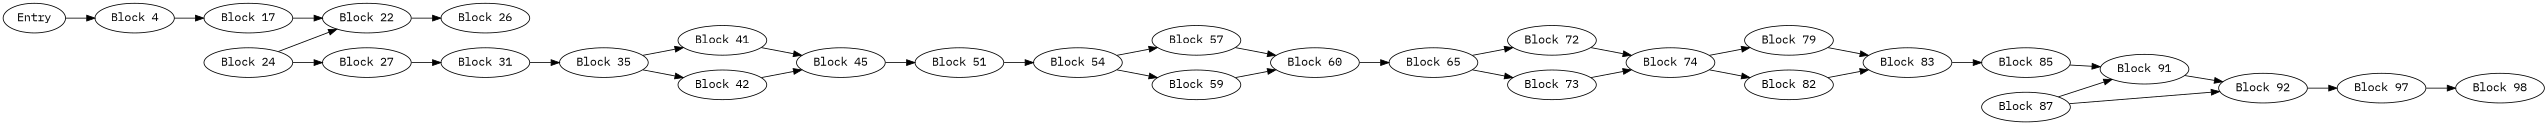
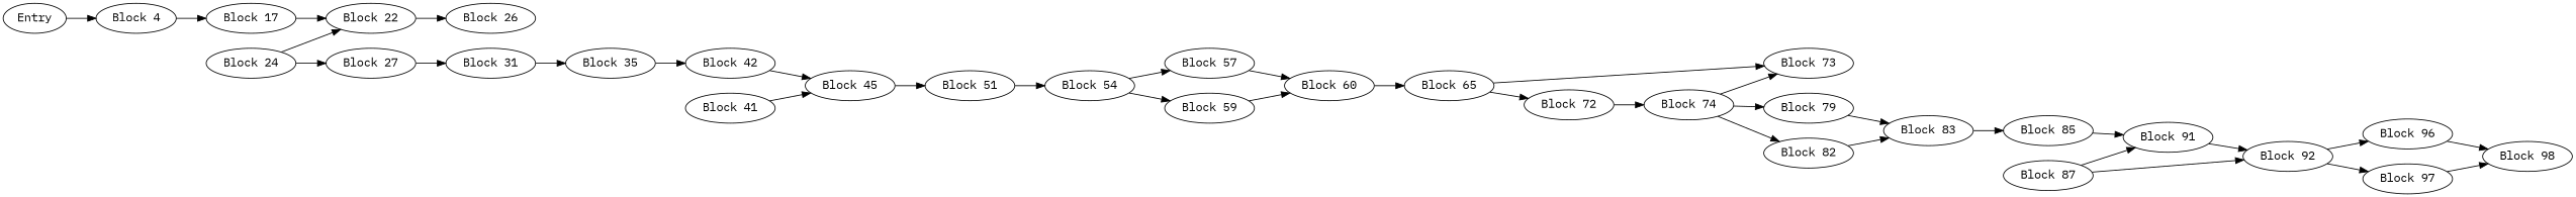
  digraph {
    fontname="IBM Plex Mono"
    rankdir=LR
    node [fontname="IBM Plex Mono"]
    edge [fontname="IBM Plex Mono"]
    n1 [label=Entry]
    n2 [label="Block 4"]
    n3 [label="Block 17"]
    n4 [label="Block 22"]
    n5 [label="Block 26"]
    n6 [label="Block 24"]
    n7 [label="Block 27"]
    n8 [label="Block 31"]
    n9 [label="Block 35"]
    n10 [label="Block 41"]
    n11 [label="Block 42"]
    n12 [label="Block 45"]
    n13 [label="Block 51"]
    n14 [label="Block 54"]
    n15 [label="Block 57"]
    n16 [label="Block 59"]
    n17 [label="Block 60"]
    n18 [label="Block 65"]
    n19 [label="Block 72"]
    n20 [label="Block 73"]
    n21 [label="Block 74"]
    n22 [label="Block 79"]
    n23 [label="Block 82"]
    n24 [label="Block 83"]
    n25 [label="Block 85"]
    n26 [label="Block 91"]
    n27 [label="Block 92"]
    n28 [label="Block 87"]
+   n29 [label="Block 96"]
    n30 [label="Block 97"]
    n31 [label="Block 98"]
    n1 -> n2
    n2 -> n3
    n3 -> n4
    n4 -> n5
    n6 -> n4
    n6 -> n7
    n7 -> n8
    n8 -> n9
-   n9 -> n10
    n9 -> n11
    n10 -> n12
    n11 -> n12
    n12 -> n13
    n13 -> n14
    n14 -> n15
    n14 -> n16
    n15 -> n17
    n16 -> n17
    n17 -> n18
    n18 -> n19
    n18 -> n20
    n19 -> n21
-   n20 -> n21
+   n21 -> n20
    n21 -> n22
    n21 -> n23
    n22 -> n24
    n23 -> n24
    n24 -> n25
    n25 -> n26
    n26 -> n27
+   n27 -> n29
    n27 -> n30
    n28 -> n26
    n28 -> n27
+   n29 -> n31
    n30 -> n31
  }
